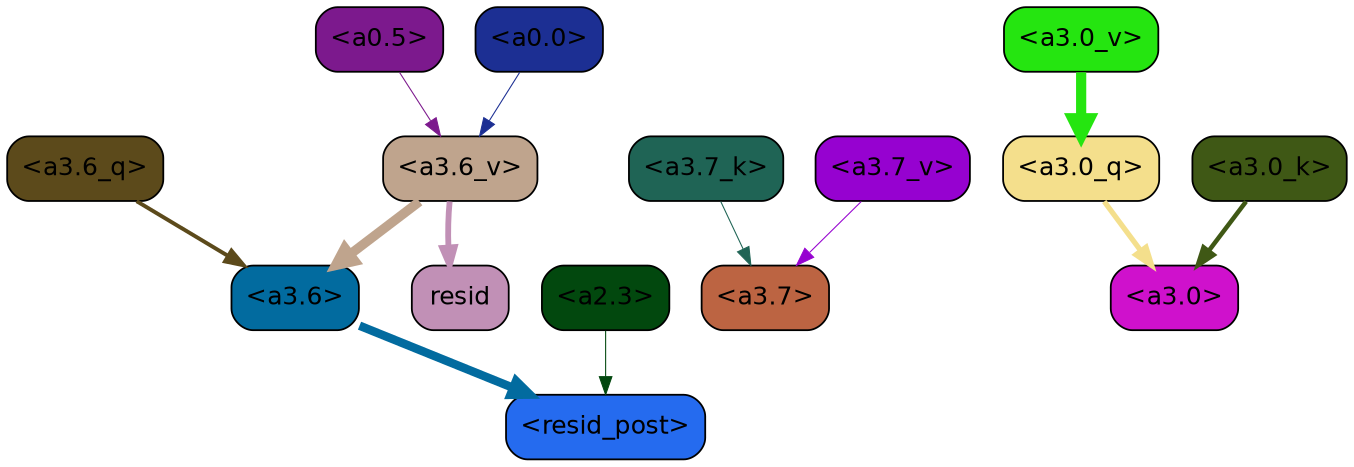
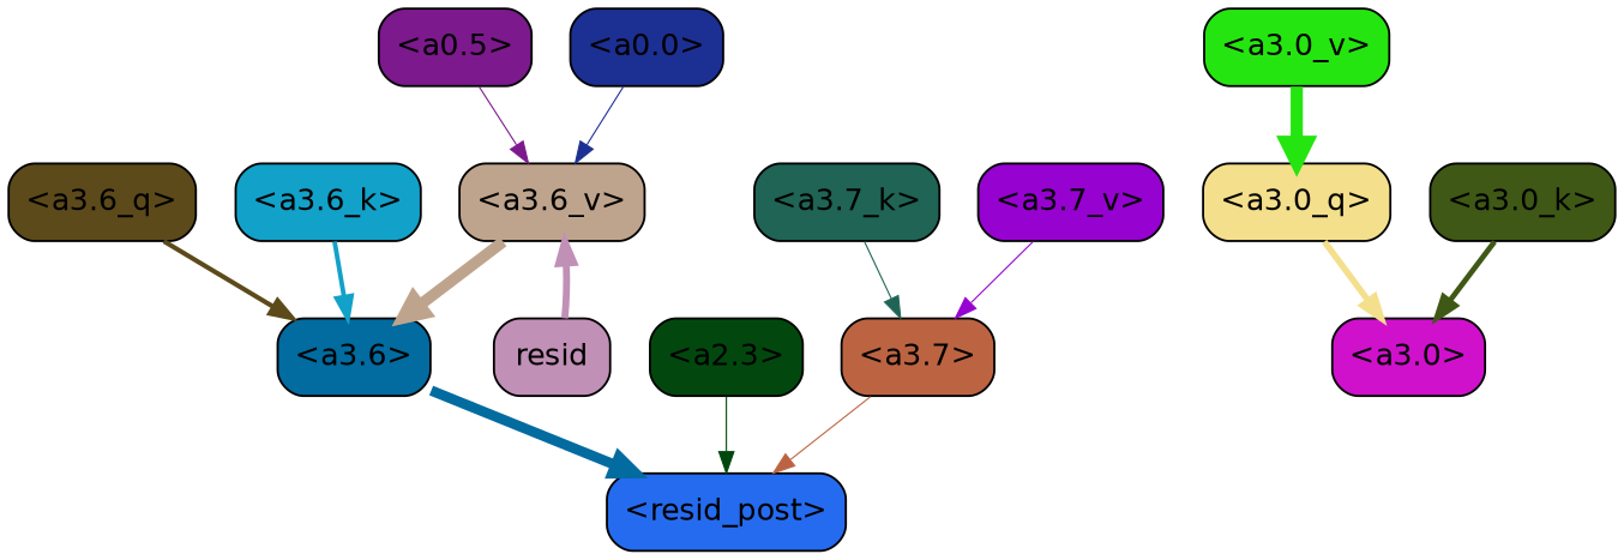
  strict digraph {
    splines=true
    node [color=black fontname=Helvetica shape=box style="filled, rounded"]
    edge [penwidth=0.6]
    "<a3.7>" [fillcolor="#bc6442"]
    "<resid_post>" [fillcolor="#256bef"]
    "<a3.6>" [fillcolor="#026b9f"]
    "<a3.0>" [fillcolor="#cf11cc"]
    "<a2.3>" [fillcolor="#02480e"]
    "<a3.6_q>" [fillcolor="#5c4a1b"]
    "<a3.0_q>" [fillcolor="#f4df8c"]
    "<a3.7_k>" [fillcolor="#1f6455"]
+   "<a3.6_k>" [fillcolor="#12a1c9"]
    "<a3.0_k>" [fillcolor="#3f5815"]
    "<a3.7_v>" [fillcolor="#9602d0"]
    "<a3.6_v>" [fillcolor="#bfa48d"]
    "<a3.0_v>" [fillcolor="#25e510"]
    "<a0.5>" [fillcolor="#7c198d"]
    "<a0.0>" [fillcolor="#1c2f93"]
    n16 [fillcolor="#c190b6" label=resid]
+   "<a3.7>" -> "<resid_post>" [color="#bc6442"]
    "<a3.6>" -> "<resid_post>" [color="#026b9f" penwidth=4.749041676521301]
    "<a2.3>" -> "<resid_post>" [color="#02480e"]
    "<a3.6_q>" -> "<a3.6>" [color="#5c4a1b" penwidth=2.199681341648102]
    "<a3.0_q>" -> "<a3.0>" [color="#f4df8c" penwidth=2.9459195733070374]
    "<a3.7_k>" -> "<a3.7>" [color="#1f6455"]
+   "<a3.6_k>" -> "<a3.6>" [color="#12a1c9" penwidth=2.13908451795578]
    "<a3.0_k>" -> "<a3.0>" [color="#3f5815" penwidth=2.520303964614868]
    "<a3.7_v>" -> "<a3.7>" [color="#9602d0"]
    "<a3.6_v>" -> "<a3.6>" [color="#bfa48d" penwidth=5.297133803367615]
    "<a3.0_v>" -> "<a3.0_q>" [color="#25e510" penwidth=5.680712580680847]
    "<a0.5>" -> "<a3.6_v>" [color="#7c198d"]
    "<a0.0>" -> "<a3.6_v>" [color="#1c2f93"]
-   "<a3.6_v>" -> n16 [color="#c190b6" penwidth=3.2414157912135124]
+   n16 -> "<a3.6_v>" [color="#c190b6" penwidth=3.2414157912135124]
  }
